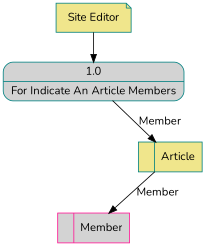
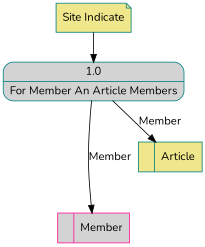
  digraph {
    fontname=Nunito
    node [color=teal fillcolor=lightgrey fontname=Nunito shape=record style=filled]
    edge [fontname=Nunito]
    n1 [color=deeppink label="<f0>  |<f1> Member "]
    n2 [fillcolor=khaki label="<f0>  |<f1> Article "]
-   n3 [fillcolor=khaki label="Site Editor" shape=note]
-   n4 [label="{<f0> 1.0|<f1> For Indicate An Article Members }" shape=Mrecord]
+   n3 [fillcolor=khaki label="Site Indicate" shape=note]
+   n4 [label="{<f0> 1.0|<f1> For Member An Article Members }" shape=Mrecord]
    n3 -> n4
-   n2 -> n1 [label=Member]
+   n4 -> n1 [label=Member]
    n4 -> n2 [label=Member]
  }
